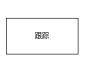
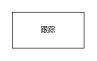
  <mxCell id="0" />
  <mxCell id="1" parent="0" />
- <mxCell id="2" value="跟踪" style="rounded=0;whiteSpace=wrap;html=1;" vertex="1" parent="1"><mxGeometry x="10" y="30" width="120" height="60" as="geometry" /></mxCell>
+ <mxCell id="2" value="跟踪" style="rounded=0;whiteSpace=wrap;html=1;" vertex="1" parent="1"><mxGeometry x="20" y="20" width="120" height="60" as="geometry" /></mxCell>
